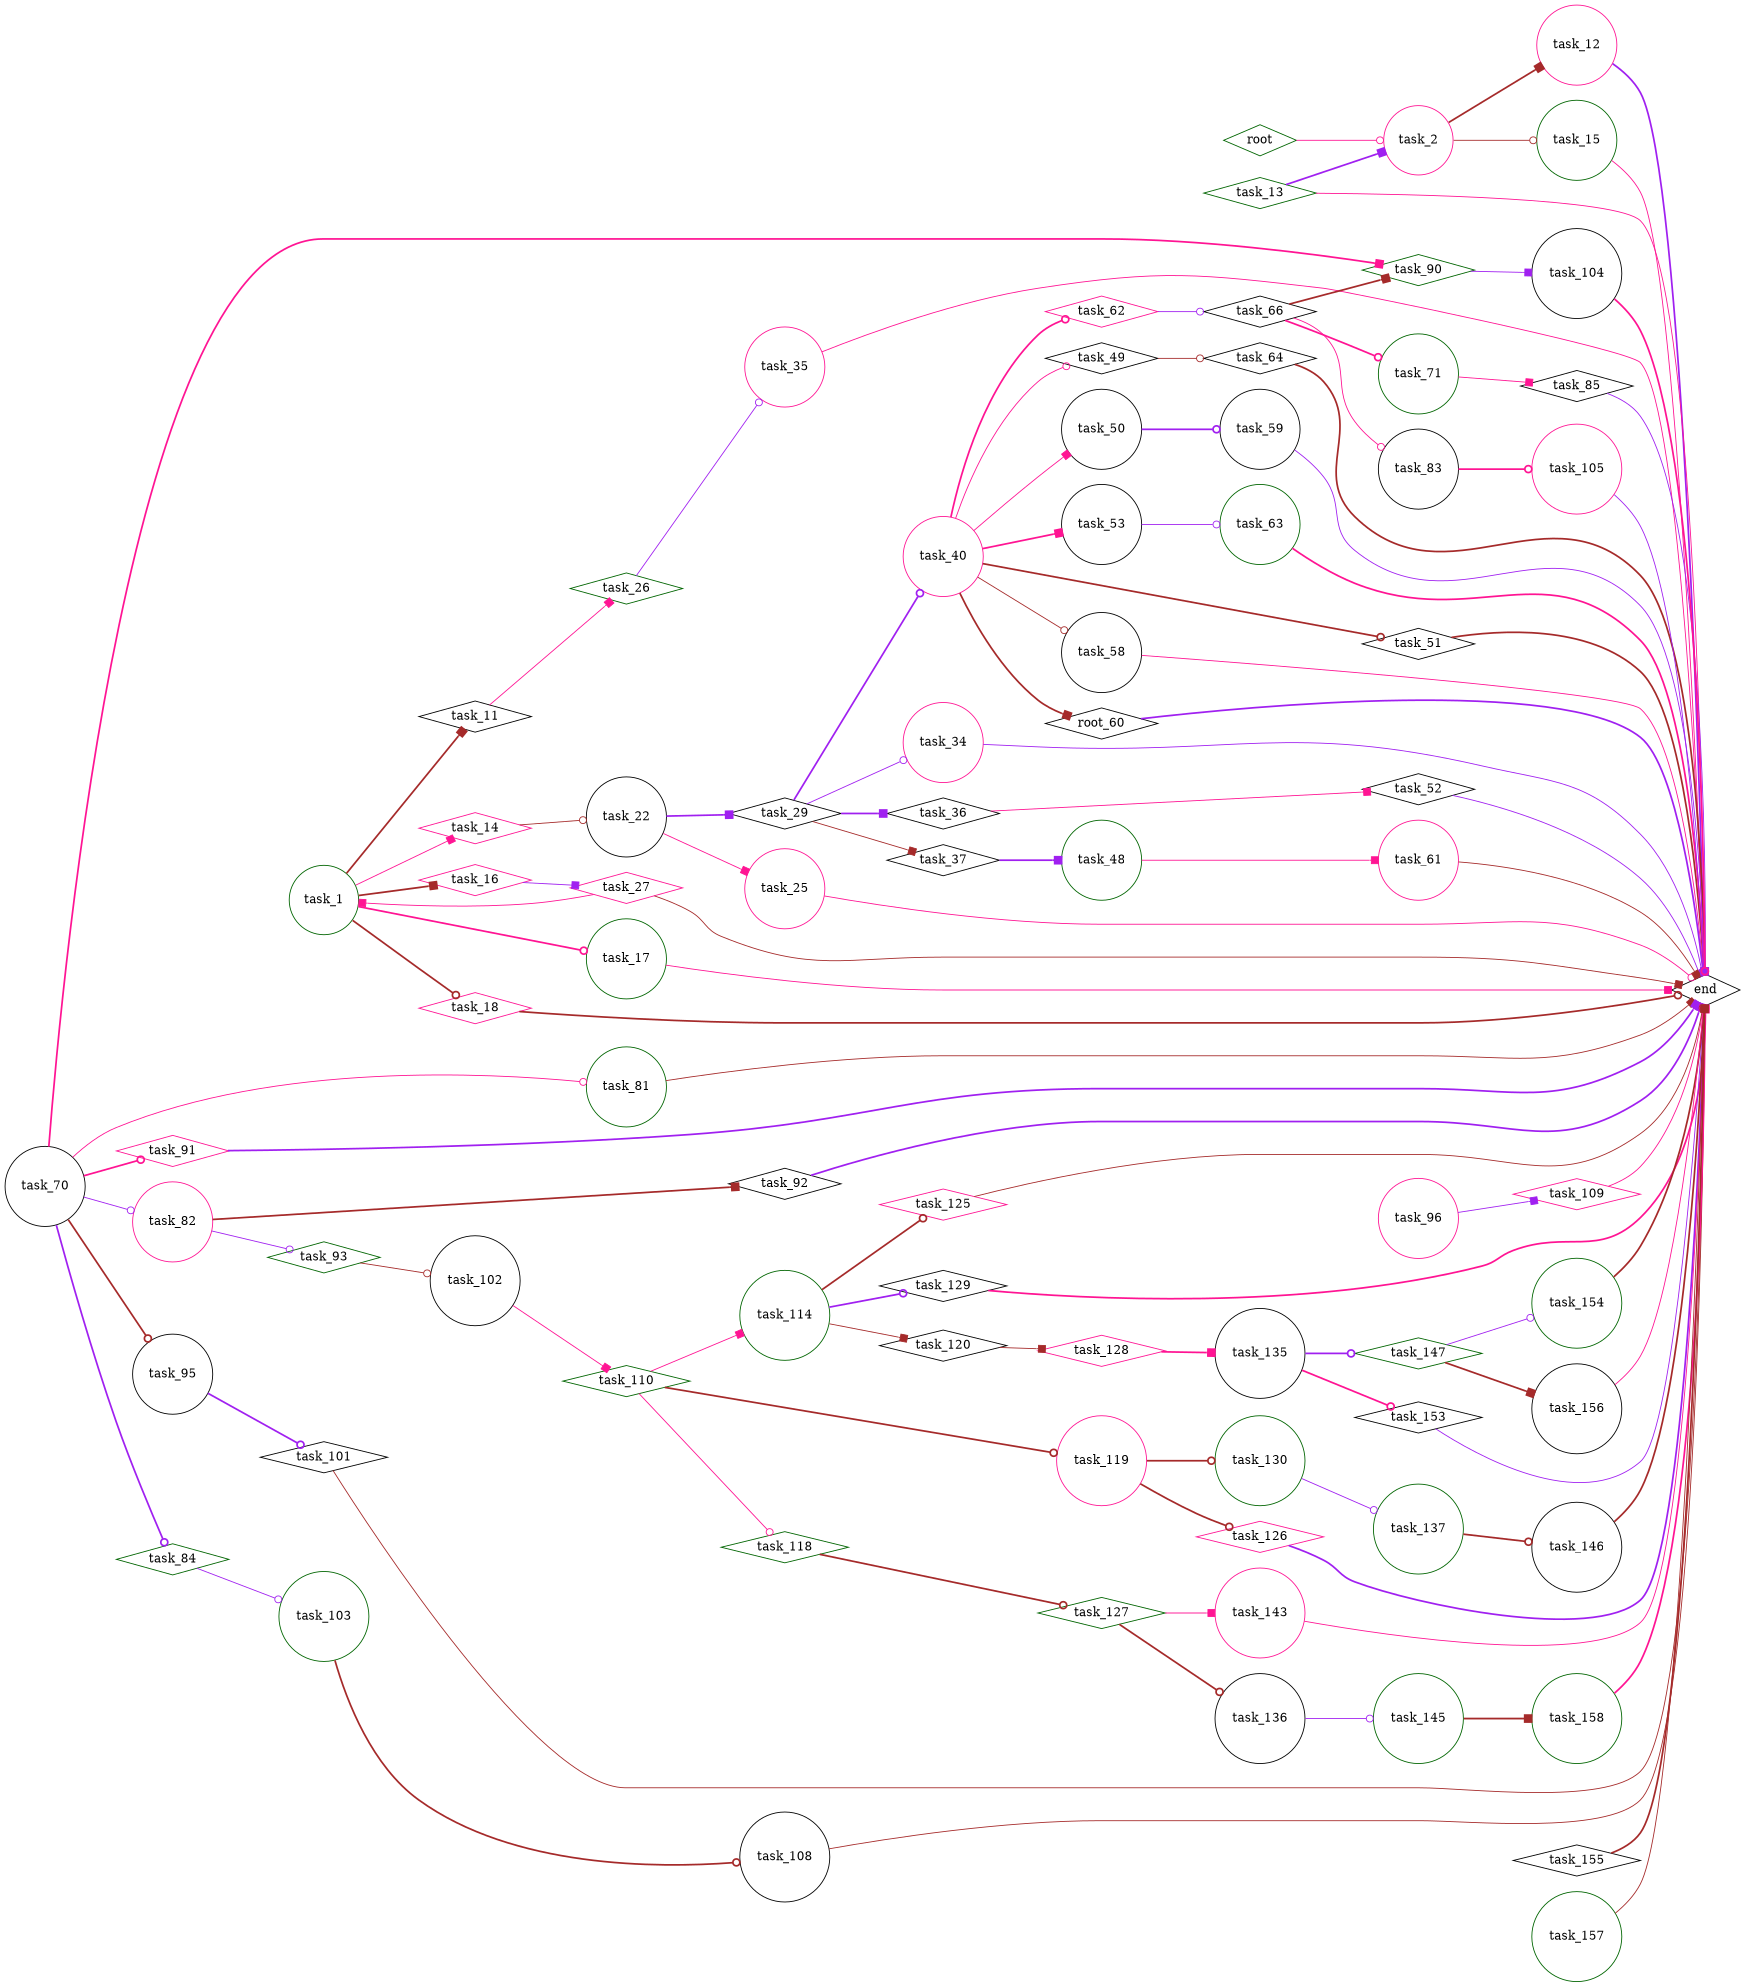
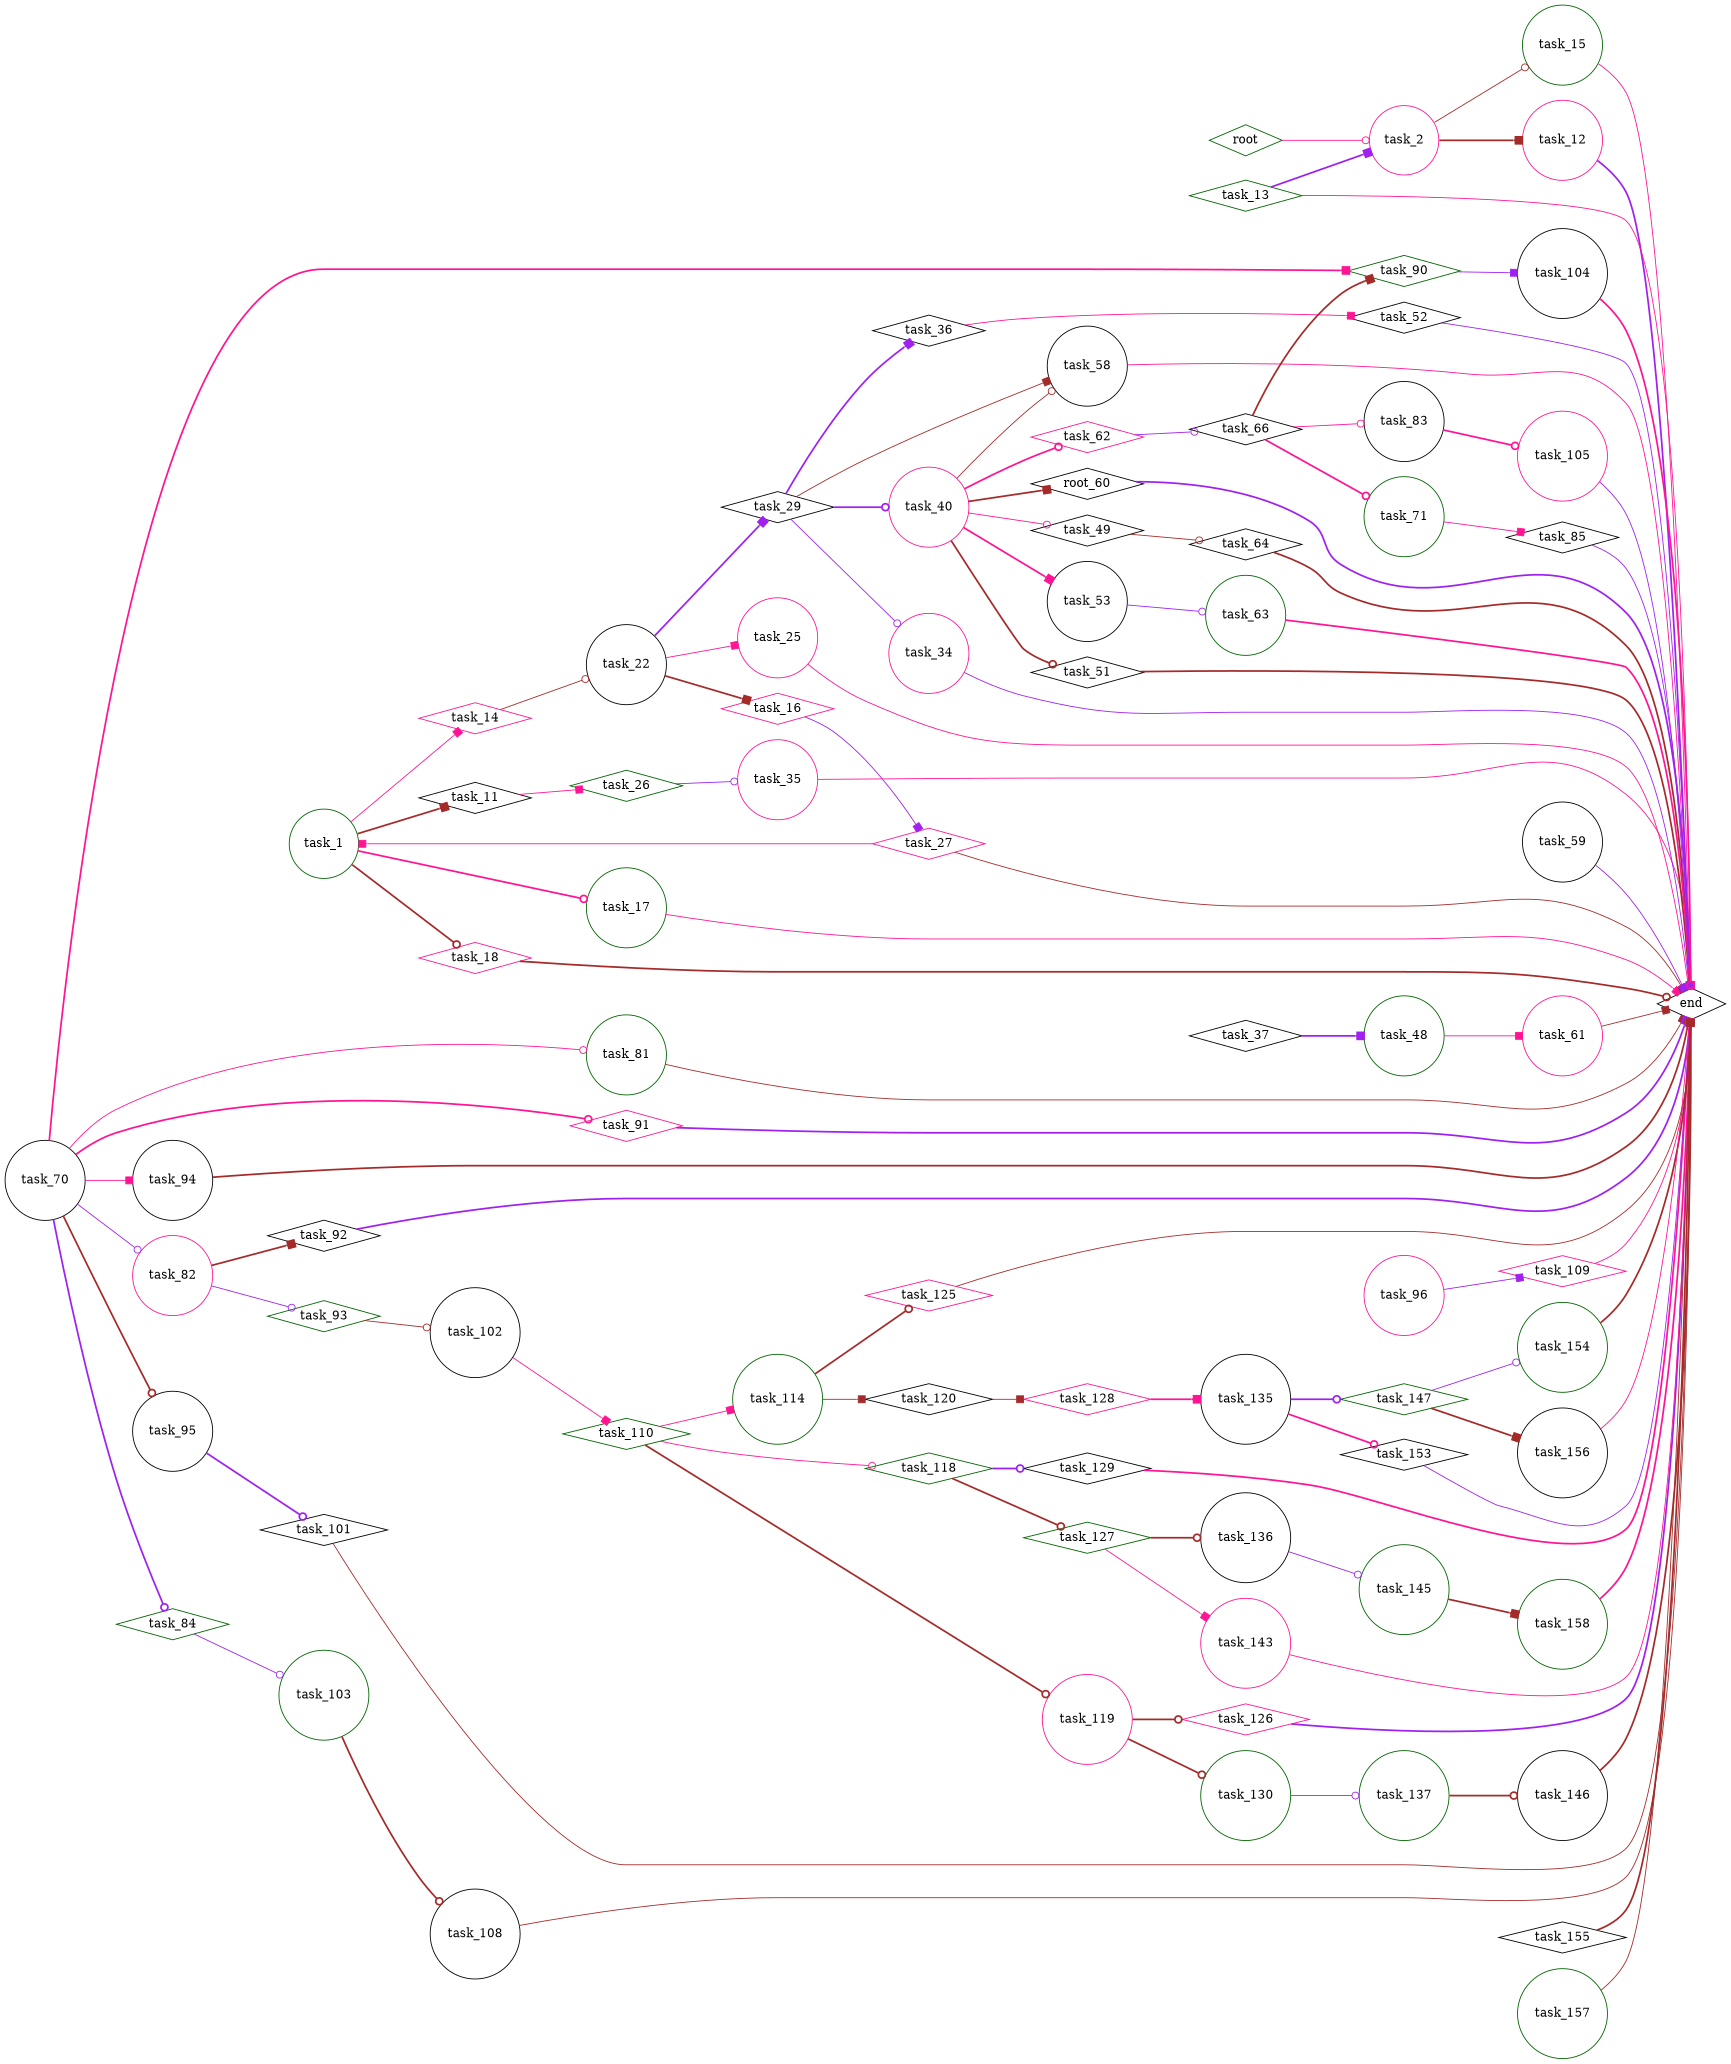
  digraph {
    rankdir=LR
    node [color=black shape=circle]
    edge [arrowhead=odot color=brown style=solid]
    root [color=darkgreen shape=diamond]
    task_2 [color=deeppink]
    task_1 [color=darkgreen]
    task_11 [shape=diamond]
    task_14 [color=deeppink shape=diamond]
    task_16 [color=deeppink shape=diamond]
    task_17 [color=darkgreen]
    task_18 [color=deeppink shape=diamond]
    task_12 [color=deeppink]
    task_15 [color=darkgreen]
    task_26 [color=darkgreen shape=diamond]
    task_22
    task_27 [color=deeppink shape=diamond]
    end [shape=diamond]
    task_13 [color=darkgreen shape=diamond]
    task_35 [color=deeppink]
    task_25 [color=deeppink]
    task_29 [shape=diamond]
    task_34 [color=deeppink]
    task_36 [shape=diamond]
    task_37 [shape=diamond]
    task_40 [color=deeppink]
    task_52 [shape=diamond]
    task_48 [color=darkgreen]
    task_49 [shape=diamond]
-   task_50
    task_51 [shape=diamond]
    task_53
    task_58
    n30 [label=root_60 shape=diamond]
    task_62 [color=deeppink shape=diamond]
    task_61 [color=deeppink]
    task_64 [shape=diamond]
    task_59
    task_63 [color=darkgreen]
    task_66 [shape=diamond]
    task_71 [color=darkgreen]
    task_83
    task_90 [color=darkgreen shape=diamond]
    task_81 [color=darkgreen]
    task_70
    task_82 [color=deeppink]
    task_84 [color=darkgreen shape=diamond]
    task_91 [color=deeppink shape=diamond]
+   task_94
    task_95
    task_85 [shape=diamond]
    task_105 [color=deeppink]
    task_92 [shape=diamond]
    task_93 [color=darkgreen shape=diamond]
    task_103 [color=darkgreen]
    task_104
    task_101 [shape=diamond]
    task_96 [color=deeppink]
    task_109 [color=deeppink shape=diamond]
    task_102
    task_108
    task_110 [color=darkgreen shape=diamond]
    task_114 [color=darkgreen]
    task_118 [color=darkgreen shape=diamond]
    task_119 [color=deeppink]
    task_120 [shape=diamond]
    task_125 [color=deeppink shape=diamond]
    task_129 [shape=diamond]
    task_127 [color=darkgreen shape=diamond]
    task_126 [color=deeppink shape=diamond]
    task_130 [color=darkgreen]
    task_128 [color=deeppink shape=diamond]
    task_136
    task_143 [color=deeppink]
    task_137 [color=darkgreen]
    task_135
    task_145 [color=darkgreen]
    task_146
    task_147 [color=darkgreen shape=diamond]
    task_153 [shape=diamond]
    task_158 [color=darkgreen]
    task_154 [color=darkgreen]
    task_156
    task_155 [shape=diamond]
    task_157 [color=darkgreen]
    root -> task_2 [color=deeppink]
    task_2 -> task_12 [arrowhead=box style=bold]
    task_2 -> task_15
    task_1 -> task_11 [arrowhead=box style=bold]
    task_1 -> task_14 [arrowhead=box color=deeppink]
-   task_1 -> task_16 [arrowhead=box style=bold]
+   task_22 -> task_16 [arrowhead=box style=bold]
    task_1 -> task_17 [color=deeppink style=bold]
    task_1 -> task_18 [style=bold]
    task_11 -> task_26 [arrowhead=box color=deeppink]
    task_14 -> task_22
    task_16 -> task_27 [arrowhead=box color=purple]
    task_17 -> end [arrowhead=box color=deeppink]
    task_18 -> end [style=bold]
    task_12 -> end [arrowhead=box color=purple style=bold]
    task_15 -> end [color=deeppink]
    task_26 -> task_35 [color=purple]
    task_22 -> task_25 [arrowhead=box color=deeppink]
    task_22 -> task_29 [arrowhead=box color=purple style=bold]
    task_27 -> task_1 [arrowhead=box color=deeppink]
    task_27 -> end [arrowhead=box]
    task_13 -> task_2 [arrowhead=box color=purple style=bold]
    task_13 -> end [arrowhead=box color=deeppink]
    task_35 -> end [arrowhead=box color=deeppink]
    task_25 -> end [color=deeppink]
    task_29 -> task_34 [color=purple]
    task_29 -> task_36 [arrowhead=box color=purple style=bold]
-   task_29 -> task_37 [arrowhead=box]
+   task_29 -> task_58 [arrowhead=box]
    task_29 -> task_40 [color=purple style=bold]
    task_34 -> end [color=purple]
    task_36 -> task_52 [arrowhead=box color=deeppink]
    task_37 -> task_48 [arrowhead=box color=purple style=bold]
    task_40 -> task_49 [color=deeppink]
-   task_40 -> task_50 [arrowhead=box color=deeppink]
    task_40 -> task_51 [style=bold]
    task_40 -> task_53 [arrowhead=box color=deeppink style=bold]
    task_40 -> task_58
    task_40 -> n30 [arrowhead=box style=bold]
    task_40 -> task_62 [color=deeppink style=bold]
    task_52 -> end [color=purple]
    task_48 -> task_61 [arrowhead=box color=deeppink]
    task_49 -> task_64
-   task_50 -> task_59 [color=purple style=bold]
    task_51 -> end [style=bold]
    task_53 -> task_63 [color=purple]
    task_58 -> end [color=deeppink]
    n30 -> end [color=purple style=bold]
    task_62 -> task_66 [color=purple]
    task_61 -> end [arrowhead=box]
    task_64 -> end [style=bold]
    task_59 -> end [arrowhead=box color=purple]
    task_63 -> end [color=deeppink style=bold]
    task_66 -> task_71 [color=deeppink style=bold]
    task_66 -> task_83 [color=deeppink]
    task_66 -> task_90 [arrowhead=box style=bold]
    task_71 -> task_85 [arrowhead=box color=deeppink]
    task_83 -> task_105 [color=deeppink style=bold]
    task_90 -> task_104 [arrowhead=box color=purple]
    task_81 -> end [arrowhead=box]
    task_70 -> task_90 [arrowhead=box color=deeppink style=bold]
    task_70 -> task_81 [color=deeppink]
    task_70 -> task_82 [color=purple]
    task_70 -> task_84 [color=purple style=bold]
    task_70 -> task_91 [color=deeppink style=bold]
+   task_70 -> task_94 [arrowhead=box color=deeppink]
    task_70 -> task_95 [style=bold]
    task_82 -> task_92 [arrowhead=box style=bold]
    task_82 -> task_93 [color=purple]
    task_84 -> task_103 [color=purple]
    task_91 -> end [arrowhead=box color=purple style=bold]
+   task_94 -> end [style=bold]
    task_95 -> task_101 [color=purple style=bold]
    task_85 -> end [arrowhead=box color=purple]
    task_105 -> end [arrowhead=box color=purple]
    task_92 -> end [arrowhead=box color=purple style=bold]
    task_93 -> task_102
    task_103 -> task_108 [style=bold]
    task_104 -> end [color=deeppink style=bold]
    task_101 -> end [arrowhead=box]
    task_96 -> task_109 [arrowhead=box color=purple]
    task_109 -> end [arrowhead=box color=deeppink]
    task_102 -> task_110 [arrowhead=box color=deeppink]
    task_108 -> end
    task_110 -> task_114 [arrowhead=box color=deeppink]
    task_110 -> task_118 [color=deeppink]
    task_110 -> task_119 [style=bold]
    task_114 -> task_120 [arrowhead=box]
    task_114 -> task_125 [style=bold]
-   task_114 -> task_129 [color=purple style=bold]
+   task_118 -> task_129 [color=purple style=bold]
    task_118 -> task_127 [style=bold]
    task_119 -> task_126 [style=bold]
    task_119 -> task_130 [style=bold]
    task_120 -> task_128 [arrowhead=box]
    task_125 -> end
    task_129 -> end [arrowhead=box color=deeppink style=bold]
    task_127 -> task_136 [style=bold]
    task_127 -> task_143 [arrowhead=box color=deeppink]
    task_126 -> end [color=purple style=bold]
    task_130 -> task_137 [color=purple]
    task_128 -> task_135 [arrowhead=box color=deeppink style=bold]
    task_136 -> task_145 [color=purple]
    task_143 -> end [color=deeppink]
    task_137 -> task_146 [style=bold]
    task_135 -> task_147 [color=purple style=bold]
    task_135 -> task_153 [color=deeppink style=bold]
    task_145 -> task_158 [arrowhead=box style=bold]
    task_146 -> end [style=bold]
    task_147 -> task_154 [color=purple]
    task_147 -> task_156 [arrowhead=box style=bold]
    task_153 -> end [arrowhead=box color=purple]
    task_158 -> end [color=deeppink style=bold]
    task_154 -> end [style=bold]
    task_156 -> end [color=deeppink]
    task_155 -> end [arrowhead=box style=bold]
    task_157 -> end [arrowhead=box]
  }
